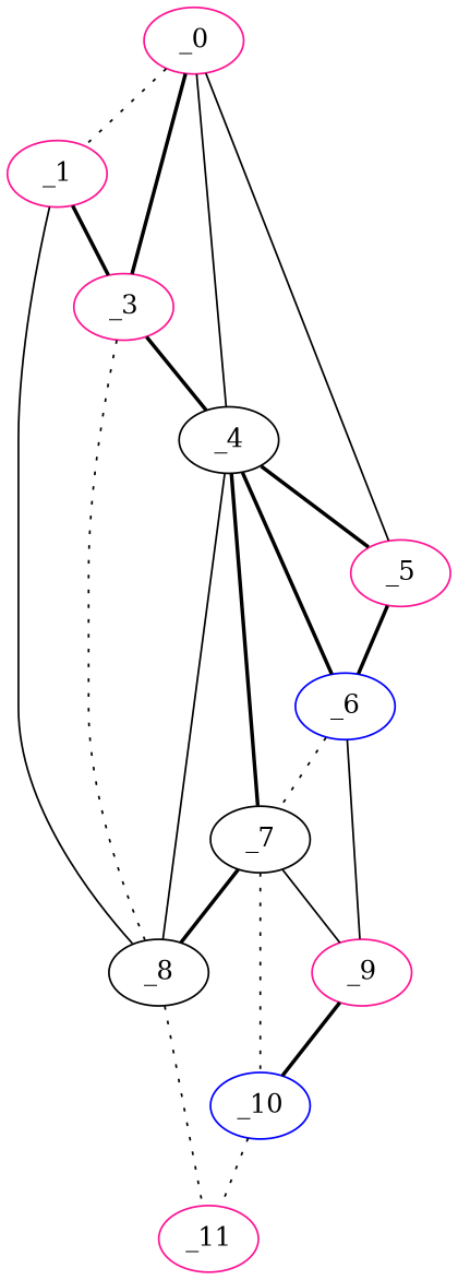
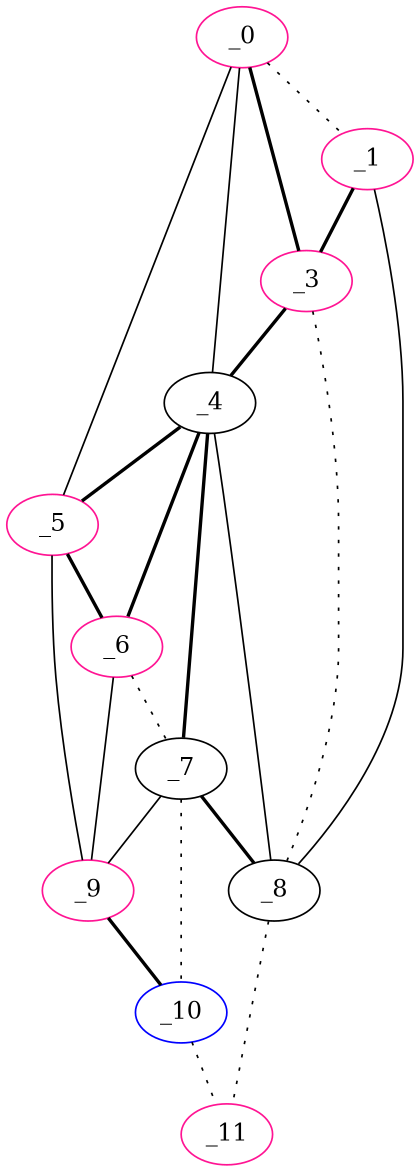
  graph {
    node [color=deeppink x=125 y=56]
    edge [style=bold valence=2]
    _0 [x=4 y=50]
    _1 [x=13 y=90]
    _3 [x=54]
    _4 [color=black x=65 y=52]
    _5 [x=86 y=42]
    _8 [color=black x=103 y=91]
-   _6 [color=blue x=96 y=48]
+   _6 [x=96 y=48]
    _7 [color=black x=101]
    _9 [y=55]
    _11 [y=81]
    _10 [color=blue y=72]
    _0 -- _1 [style=dotted valence=1]
    _0 -- _3
    _0 -- _4 [style=solid]
    _0 -- _5 [style=solid valence=1]
    _1 -- _3 [valence=1]
    _1 -- _8 [style=solid valence=1]
    _3 -- _4
    _3 -- _8 [style=dotted]
    _4 -- _5 [valence=1]
    _4 -- _8 [style=solid]
    _4 -- _6
    _4 -- _7 [valence=1]
    _5 -- _6
+   _5 -- _9 [style=solid valence=1]
    _8 -- _11 [style=dotted valence=1]
    _6 -- _7 [style=dotted]
    _6 -- _9 [style=solid]
    _7 -- _8
    _7 -- _9 [style=solid]
    _7 -- _10 [style=dotted]
    _9 -- _10 [valence=1]
    _10 -- _11 [style=dotted valence=1]
  }
